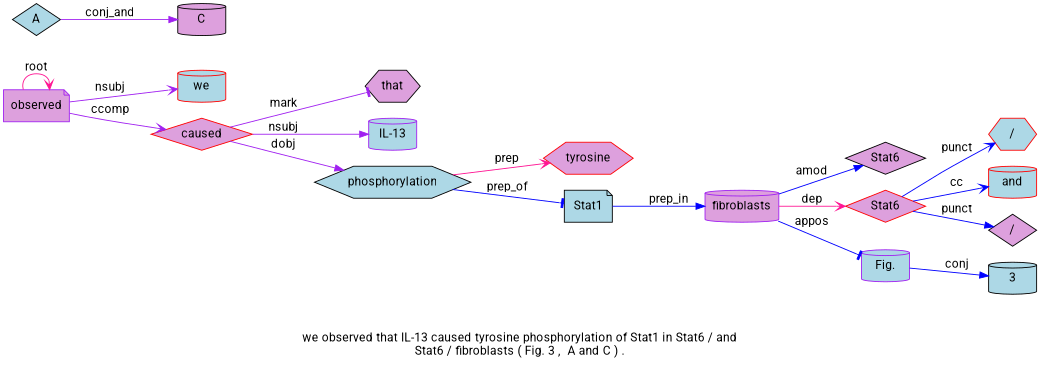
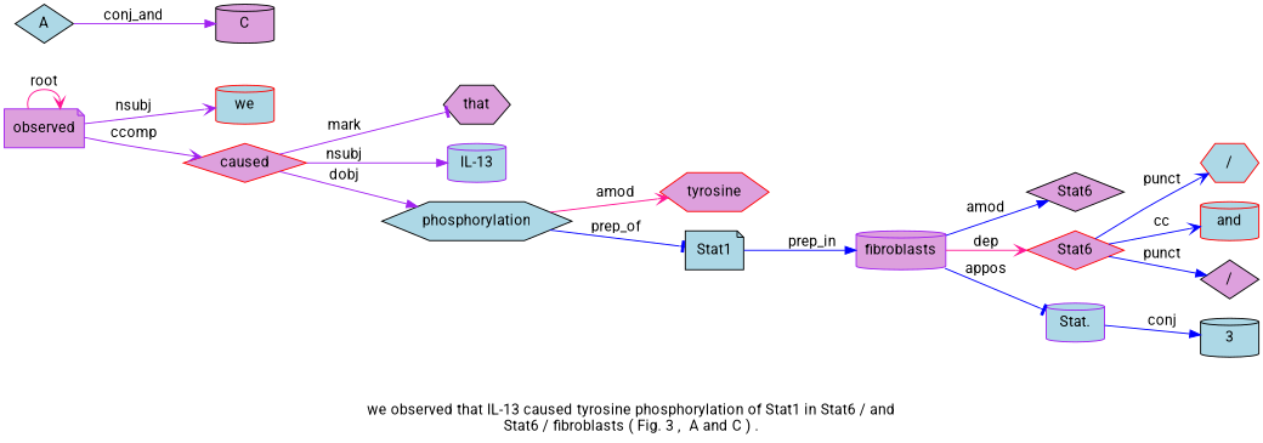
  digraph {
    fontname=Roboto
    label="we observed that IL-13 caused tyrosine phosphorylation of Stat1 in Stat6 / and\nStat6 / fibroblasts ( Fig. 3 ,  A and C ) ."
    rankdir=LR
    node [color=black fillcolor=plum fontname=Roboto shape=cylinder style=filled]
    edge [arrowhead=vee color=blue fontname=Roboto]
    n1 [color=purple label=observed shape=note]
    n2 [color=red fillcolor=lightblue label=we]
    n3 [color=red label=caused shape=diamond]
    n4 [label=that shape=hexagon]
    n5 [color=purple fillcolor=lightblue label="IL-13"]
    n6 [fillcolor=lightblue label=phosphorylation shape=hexagon]
    n7 [color=red label=tyrosine shape=hexagon]
    n8 [fillcolor=lightblue label=Stat1 shape=note]
    n9 [color=purple label=fibroblasts]
    n10 [label=Stat6 shape=diamond]
    n11 [color=red label=Stat6 shape=diamond]
-   n12 [color=purple fillcolor=lightblue label="Fig."]
+   n12 [color=purple fillcolor=lightblue label="Stat."]
    n13 [color=red fillcolor=lightblue label="/" shape=hexagon]
    n14 [color=red fillcolor=lightblue label=and]
    n15 [label="/" shape=diamond]
    n16 [fillcolor=lightblue label=3]
    n17 [fillcolor=lightblue label=A shape=diamond]
    n18 [label=C]
    n1 -> n1 [color=deeppink label=root]
    n1 -> n2 [color=purple label=nsubj]
    n1 -> n3 [color=purple label=ccomp]
    n3 -> n4 [arrowhead=tee color=purple label=mark]
    n3 -> n5 [arrowhead=normal color=purple label=nsubj]
    n3 -> n6 [arrowhead=normal color=purple label=dobj]
-   n6 -> n7 [color=deeppink label=prep]
+   n6 -> n7 [color=deeppink label=amod]
    n6 -> n8 [arrowhead=tee label=prep_of]
    n8 -> n9 [arrowhead=normal label=prep_in]
    n9 -> n10 [arrowhead=normal label=amod]
    n9 -> n11 [color=deeppink label=dep]
    n9 -> n12 [arrowhead=tee label=appos]
    n11 -> n13 [label=punct]
    n11 -> n14 [label=cc]
    n11 -> n15 [arrowhead=normal label=punct]
    n12 -> n16 [arrowhead=normal label=conj]
    n17 -> n18 [arrowhead=normal color=purple label=conj_and]
  }
